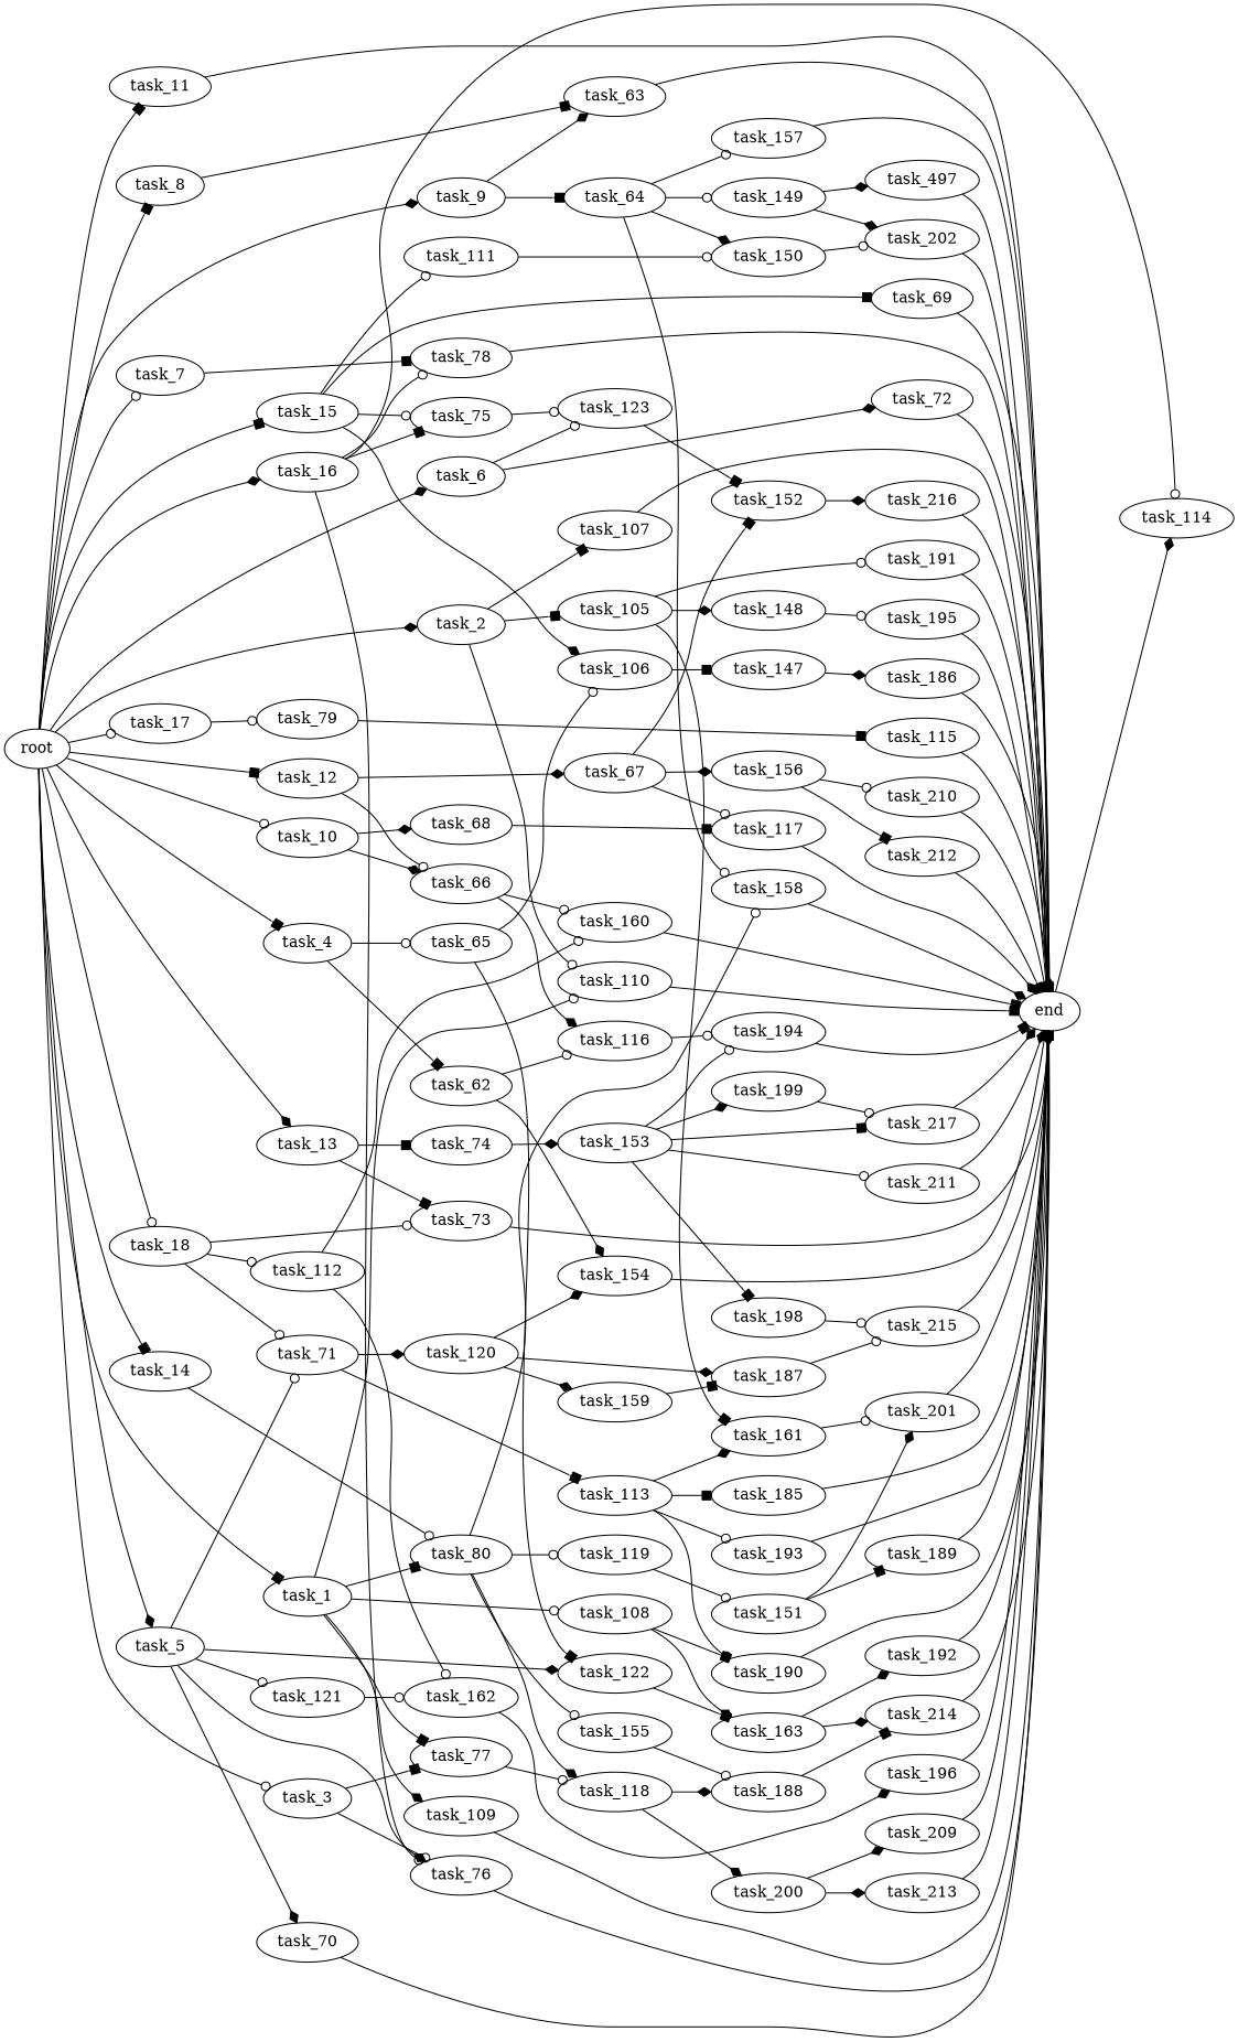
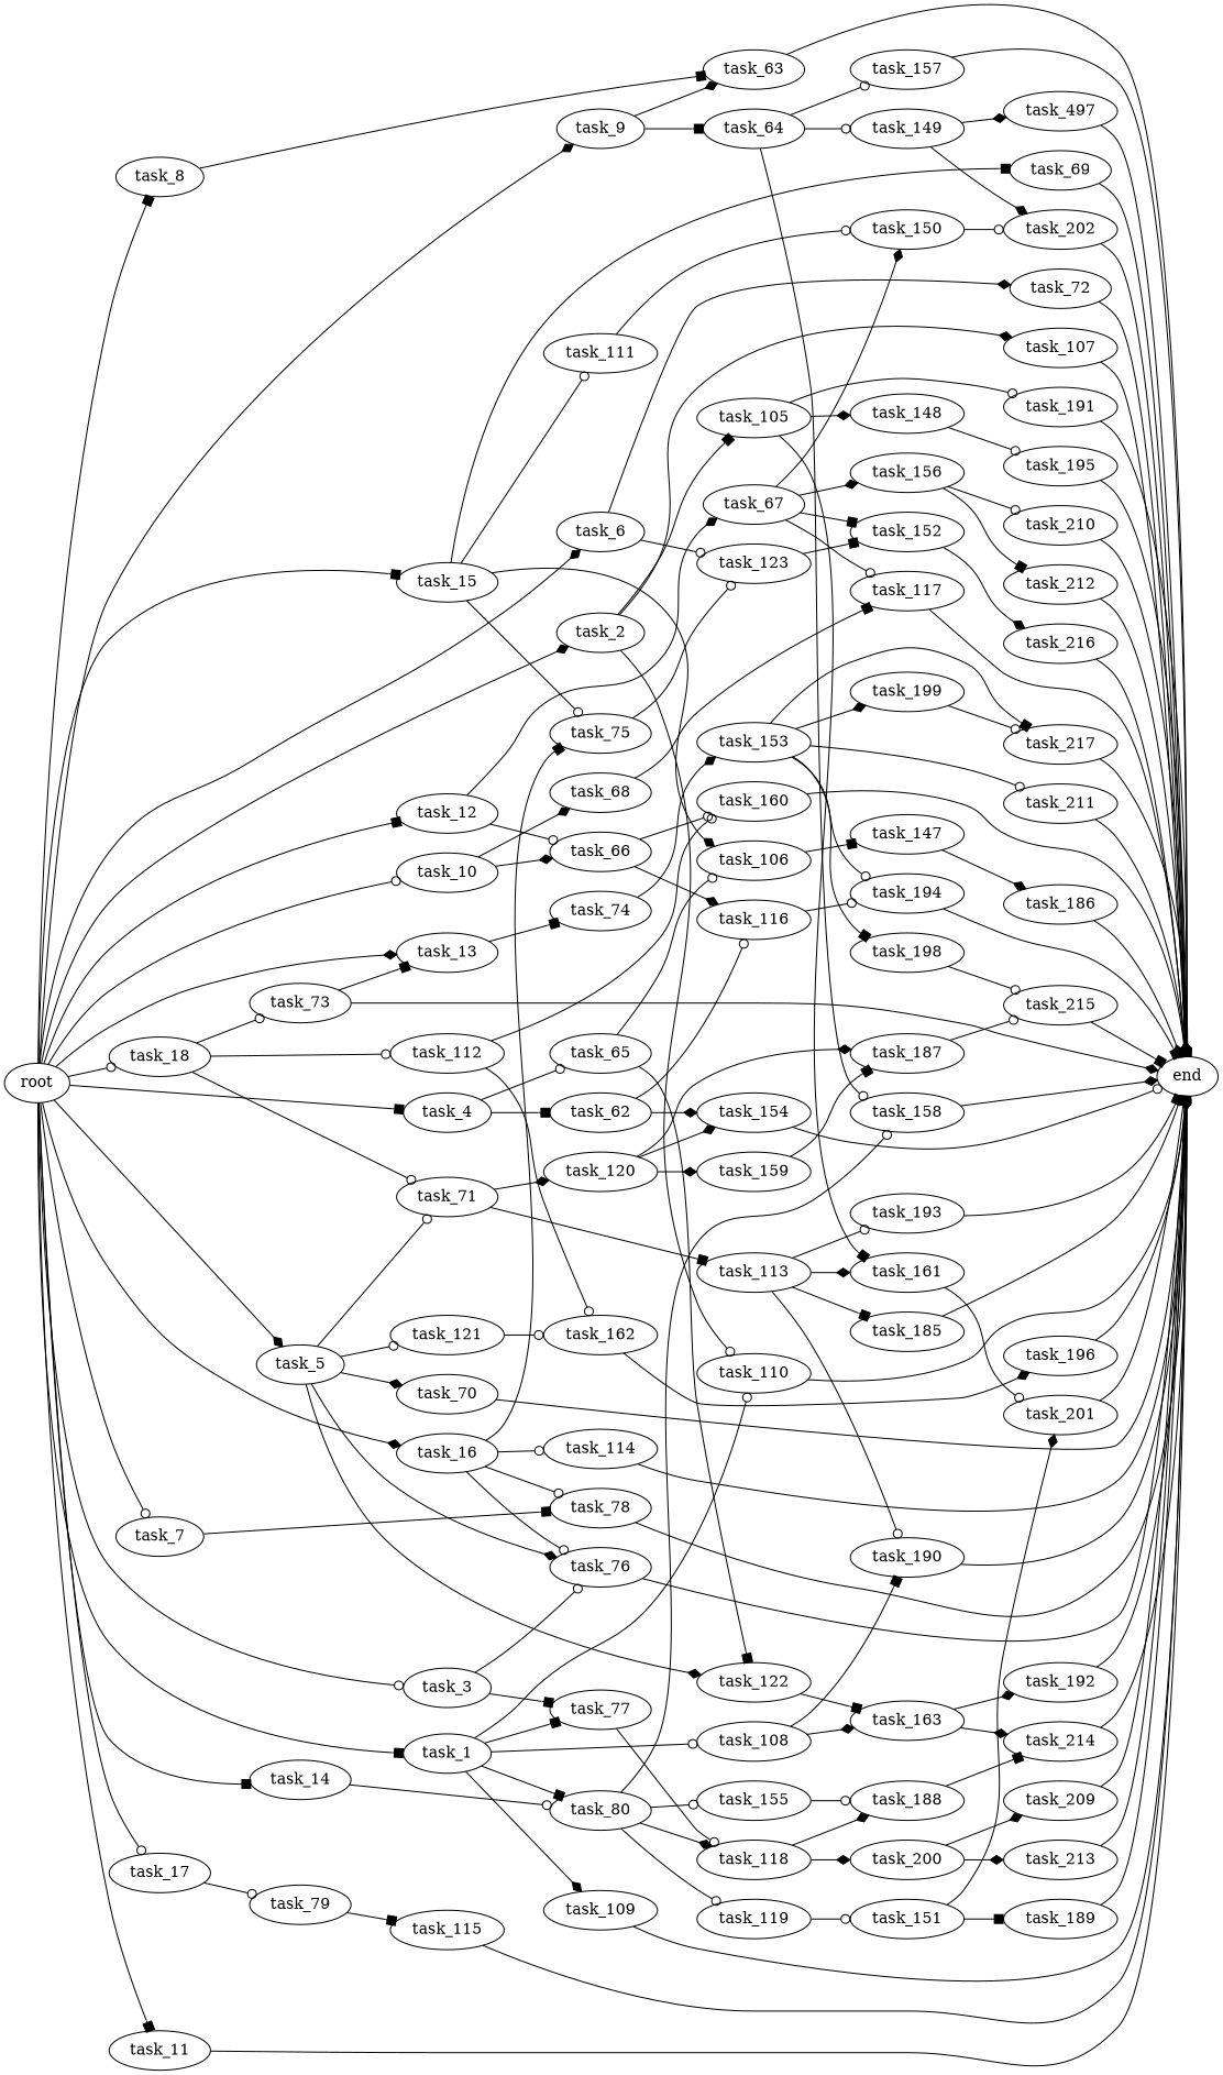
  digraph {
    rankdir=LR
    edge [arrowhead=odot]
    task_67
    task_150
    task_156
    task_152
    task_117
    task_202
    task_212
    task_210
    task_216
    end
    task_193
    task_12
    task_66
    task_116
    task_160
    task_201
    task_5
    task_121
    task_122
    task_76
    task_70
    task_71
    task_162
    task_163
    task_113
    task_120
    task_211
    task_217
    task_63
    task_196
    task_17
    task_79
    task_115
    task_2
    task_105
    task_110
    task_107
    task_191
    task_148
    task_161
    n41 [label=task_497]
    task_198
    task_215
    task_77
    task_118
    task_188
    task_200
    task_214
    task_192
    task_11
    task_15
    task_69
    task_106
    task_75
    task_111
    task_147
    task_123
    task_64
    task_157
    task_149
    task_158
    root
    task_8
    task_18
    task_1
    task_3
    task_9
    task_4
    task_7
    task_16
    task_6
    task_13
    task_10
    task_14
    task_112
    task_73
    task_109
    task_80
    task_108
    task_62
    task_65
    task_78
    task_114
    task_72
    task_74
    task_68
    task_119
    task_151
    task_189
    task_153
    task_194
    task_199
    task_190
    task_155
    task_195
    task_186
    task_213
    task_154
    task_185
    task_209
    task_187
    task_159
-   task_64 -> task_150 [arrowhead=diamond]
+   task_67 -> task_150 [arrowhead=diamond]
    task_67 -> task_156 [arrowhead=diamond]
    task_67 -> task_152 [arrowhead=box]
    task_67 -> task_117
    task_150 -> task_202
    task_156 -> task_212 [arrowhead=box]
    task_156 -> task_210
    task_152 -> task_216 [arrowhead=diamond]
    task_117 -> end [arrowhead=diamond]
    task_202 -> end
    task_212 -> end [arrowhead=box]
    task_210 -> end [arrowhead=box]
    task_216 -> end [arrowhead=diamond]
    task_193 -> end [arrowhead=box]
    task_12 -> task_67 [arrowhead=diamond]
    task_12 -> task_66
    task_66 -> task_116 [arrowhead=diamond]
    task_66 -> task_160
    task_116 -> task_194
    task_160 -> end [arrowhead=box]
    task_201 -> end
    task_5 -> task_121
    task_5 -> task_122 [arrowhead=diamond]
    task_5 -> task_76 [arrowhead=diamond]
    task_5 -> task_70 [arrowhead=diamond]
    task_5 -> task_71
    task_121 -> task_162
    task_122 -> task_163 [arrowhead=box]
    task_76 -> end [arrowhead=box]
    task_70 -> end
    task_71 -> task_113 [arrowhead=box]
    task_71 -> task_120 [arrowhead=diamond]
    task_162 -> task_196 [arrowhead=diamond]
    task_163 -> task_214 [arrowhead=diamond]
    task_163 -> task_192 [arrowhead=diamond]
    task_113 -> task_193
    task_113 -> task_161 [arrowhead=diamond]
    task_113 -> task_190
    task_113 -> task_185 [arrowhead=box]
    task_120 -> task_154 [arrowhead=diamond]
    task_120 -> task_187 [arrowhead=diamond]
    task_120 -> task_159 [arrowhead=diamond]
    task_211 -> end [arrowhead=diamond]
    task_217 -> end [arrowhead=diamond]
    task_63 -> end [arrowhead=box]
    task_196 -> end [arrowhead=box]
    task_17 -> task_79
    task_79 -> task_115 [arrowhead=box]
    task_115 -> end [arrowhead=box]
    task_2 -> task_105 [arrowhead=box]
    task_2 -> task_110
-   task_2 -> task_107 [arrowhead=box]
+   task_2 -> task_107 [arrowhead=diamond]
    task_105 -> task_191
    task_105 -> task_148 [arrowhead=diamond]
    task_105 -> task_161 [arrowhead=box]
    task_110 -> end [arrowhead=box]
    task_107 -> end [arrowhead=box]
    task_191 -> end [arrowhead=box]
    task_148 -> task_195
    task_161 -> task_201
    n41 -> end [arrowhead=box]
    task_198 -> task_215
    task_215 -> end [arrowhead=box]
    task_77 -> task_118
    task_118 -> task_188 [arrowhead=diamond]
    task_118 -> task_200 [arrowhead=diamond]
    task_188 -> task_214 [arrowhead=box]
    task_200 -> task_213 [arrowhead=diamond]
    task_200 -> task_209 [arrowhead=diamond]
    task_214 -> end [arrowhead=diamond]
    task_192 -> end [arrowhead=diamond]
    task_11 -> end [arrowhead=diamond]
    task_15 -> task_69 [arrowhead=box]
    task_15 -> task_106 [arrowhead=diamond]
    task_15 -> task_75
    task_15 -> task_111
    task_69 -> end [arrowhead=box]
    task_106 -> task_147 [arrowhead=box]
    task_75 -> task_123
    task_111 -> task_150
    task_147 -> task_186 [arrowhead=diamond]
    task_123 -> task_152 [arrowhead=box]
    task_64 -> task_157
    task_64 -> task_149
    task_64 -> task_158
    task_157 -> end [arrowhead=box]
    task_149 -> task_202 [arrowhead=diamond]
    task_149 -> n41 [arrowhead=diamond]
    task_158 -> end [arrowhead=diamond]
    root -> task_12 [arrowhead=box]
    root -> task_5 [arrowhead=diamond]
    root -> task_17
    root -> task_2 [arrowhead=diamond]
    root -> task_11 [arrowhead=box]
    root -> task_15 [arrowhead=box]
    root -> task_8 [arrowhead=box]
    root -> task_18
    root -> task_1 [arrowhead=box]
    root -> task_3
    root -> task_9 [arrowhead=diamond]
    root -> task_4 [arrowhead=box]
    root -> task_7
    root -> task_16 [arrowhead=diamond]
    root -> task_6 [arrowhead=diamond]
    root -> task_13 [arrowhead=diamond]
    root -> task_10
    root -> task_14 [arrowhead=box]
    task_8 -> task_63 [arrowhead=box]
    task_18 -> task_71
    task_18 -> task_112
    task_18 -> task_73
    task_1 -> task_110
    task_1 -> task_77 [arrowhead=box]
    task_1 -> task_109 [arrowhead=diamond]
    task_1 -> task_80 [arrowhead=box]
    task_1 -> task_108
    task_3 -> task_76
    task_3 -> task_77 [arrowhead=box]
    task_9 -> task_63 [arrowhead=diamond]
    task_9 -> task_64 [arrowhead=box]
    task_4 -> task_62 [arrowhead=box]
    task_4 -> task_65
    task_7 -> task_78 [arrowhead=box]
    task_16 -> task_76
    task_16 -> task_75 [arrowhead=box]
    task_16 -> task_78
    task_16 -> task_114
    task_6 -> task_123
    task_6 -> task_72 [arrowhead=diamond]
-   task_13 -> task_73 [arrowhead=box]
+   task_73 -> task_13 [arrowhead=box]
    task_13 -> task_74 [arrowhead=box]
    task_10 -> task_66 [arrowhead=diamond]
    task_10 -> task_68 [arrowhead=diamond]
    task_14 -> task_80
    task_112 -> task_160
    task_112 -> task_162
    task_73 -> end [arrowhead=diamond]
    task_109 -> end [arrowhead=diamond]
    task_80 -> task_118 [arrowhead=diamond]
    task_80 -> task_158
    task_80 -> task_119
    task_80 -> task_155
    task_108 -> task_163 [arrowhead=diamond]
    task_108 -> task_190 [arrowhead=box]
    task_62 -> task_116
    task_62 -> task_154 [arrowhead=diamond]
    task_65 -> task_122 [arrowhead=box]
    task_65 -> task_106
    task_78 -> end
-   end -> task_114 [arrowhead=diamond]
+   task_114 -> end [arrowhead=diamond]
    task_72 -> end [arrowhead=diamond]
    task_74 -> task_153 [arrowhead=diamond]
    task_68 -> task_117 [arrowhead=box]
    task_119 -> task_151
    task_151 -> task_201 [arrowhead=diamond]
    task_151 -> task_189 [arrowhead=box]
    task_189 -> end [arrowhead=box]
    task_153 -> task_211
    task_153 -> task_217 [arrowhead=box]
    task_153 -> task_198 [arrowhead=box]
    task_153 -> task_194
    task_153 -> task_199 [arrowhead=diamond]
    task_194 -> end [arrowhead=box]
    task_199 -> task_217
    task_190 -> end [arrowhead=box]
    task_155 -> task_188
    task_195 -> end
    task_186 -> end [arrowhead=diamond]
    task_213 -> end [arrowhead=diamond]
    task_154 -> end
    task_185 -> end
    task_209 -> end
    task_187 -> task_215
    task_159 -> task_187 [arrowhead=box]
  }
